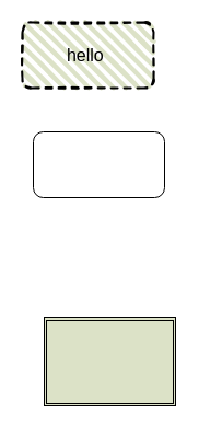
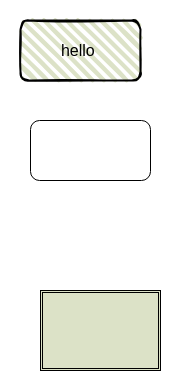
  <mxCell id="0" />
  <mxCell id="1" parent="0" />
  <mxCell id="2" value="" style="rounded=1;whiteSpace=wrap;html=1;" vertex="1" parent="1"><mxGeometry x="30" y="120" width="120" height="60" as="geometry" /></mxCell>
- <mxCell id="3" value="&lt;font style=&quot;font-size: 16px&quot;&gt;hello&amp;nbsp;&lt;/font&gt;" style="rounded=1;whiteSpace=wrap;html=1;strokeWidth=2;fillWeight=4;hachureGap=8;hachureAngle=45;sketch=1;fillColor=#DCE2C7;dashed=1;" vertex="1" parent="1"><mxGeometry x="20" y="20" width="120" height="60" as="geometry" /></mxCell>
+ <mxCell id="3" value="&lt;font style=&quot;font-size: 16px&quot;&gt;hello&amp;nbsp;&lt;/font&gt;" style="rounded=1;whiteSpace=wrap;html=1;strokeWidth=2;fillWeight=4;hachureGap=8;hachureAngle=45;sketch=1;fillColor=#DCE2C7;" vertex="1" parent="1"><mxGeometry x="20" y="20" width="120" height="60" as="geometry" /></mxCell>
  <mxCell id="4" value="" style="shape=ext;double=1;rounded=0;whiteSpace=wrap;html=1;fillColor=#DCE2C7;" vertex="1" parent="1"><mxGeometry x="40" y="290" width="120" height="80" as="geometry" /></mxCell>
